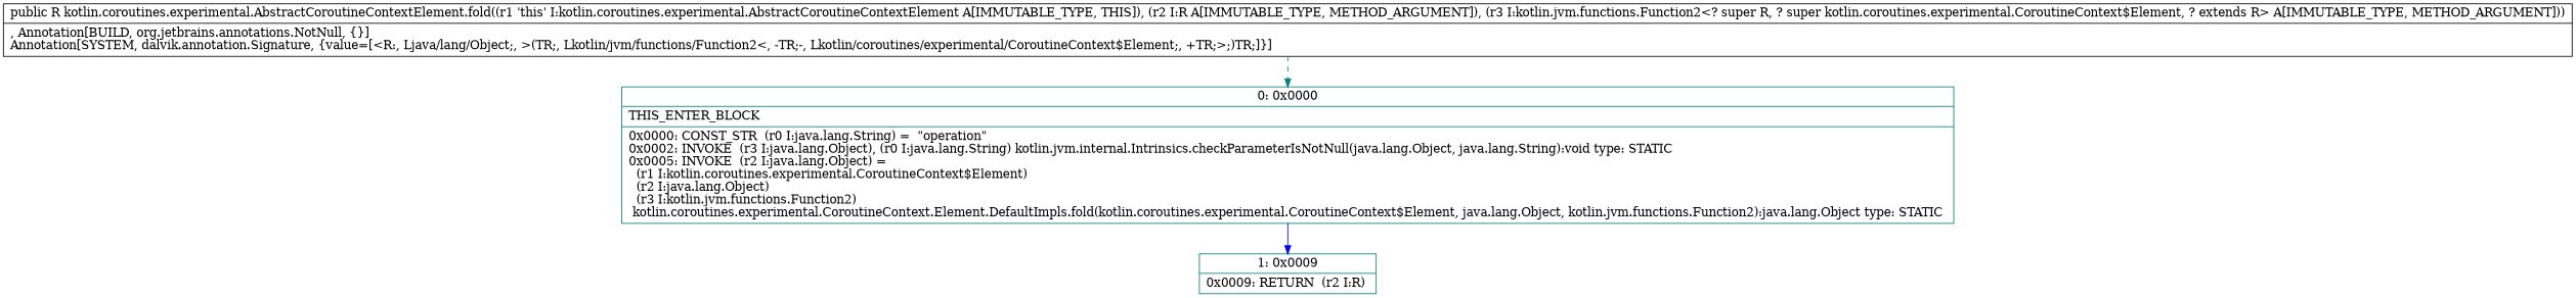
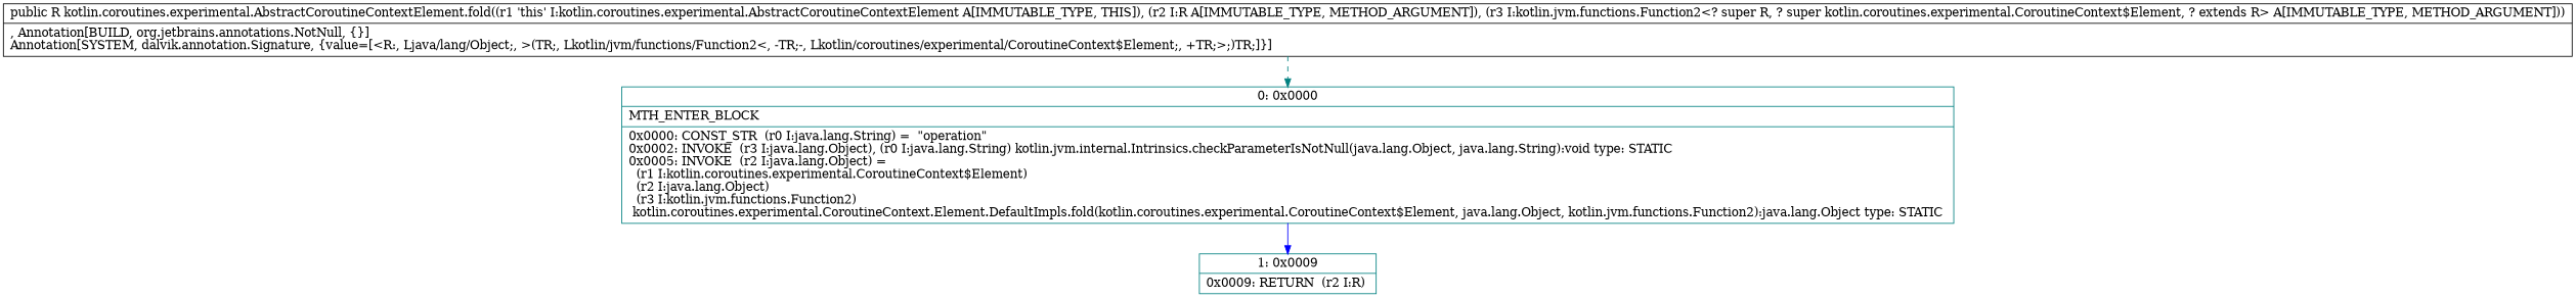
  digraph {
    node [shape=record color=teal]
-   n1 [label="{0\:\ 0x0000|THIS_ENTER_BLOCK\l|0x0000: CONST_STR  (r0 I:java.lang.String) =  \"operation\" \l0x0002: INVOKE  (r3 I:java.lang.Object), (r0 I:java.lang.String) kotlin.jvm.internal.Intrinsics.checkParameterIsNotNull(java.lang.Object, java.lang.String):void type: STATIC \l0x0005: INVOKE  (r2 I:java.lang.Object) = \l  (r1 I:kotlin.coroutines.experimental.CoroutineContext$Element)\l  (r2 I:java.lang.Object)\l  (r3 I:kotlin.jvm.functions.Function2)\l kotlin.coroutines.experimental.CoroutineContext.Element.DefaultImpls.fold(kotlin.coroutines.experimental.CoroutineContext$Element, java.lang.Object, kotlin.jvm.functions.Function2):java.lang.Object type: STATIC \l}"]
+   n1 [label="{0\:\ 0x0000|MTH_ENTER_BLOCK\l|0x0000: CONST_STR  (r0 I:java.lang.String) =  \"operation\" \l0x0002: INVOKE  (r3 I:java.lang.Object), (r0 I:java.lang.String) kotlin.jvm.internal.Intrinsics.checkParameterIsNotNull(java.lang.Object, java.lang.String):void type: STATIC \l0x0005: INVOKE  (r2 I:java.lang.Object) = \l  (r1 I:kotlin.coroutines.experimental.CoroutineContext$Element)\l  (r2 I:java.lang.Object)\l  (r3 I:kotlin.jvm.functions.Function2)\l kotlin.coroutines.experimental.CoroutineContext.Element.DefaultImpls.fold(kotlin.coroutines.experimental.CoroutineContext$Element, java.lang.Object, kotlin.jvm.functions.Function2):java.lang.Object type: STATIC \l}"]
    n2 [label="{1\:\ 0x0009|0x0009: RETURN  (r2 I:R) \l}"]
    n3 [label="{public R kotlin.coroutines.experimental.AbstractCoroutineContextElement.fold((r1 'this' I:kotlin.coroutines.experimental.AbstractCoroutineContextElement A[IMMUTABLE_TYPE, THIS]), (r2 I:R A[IMMUTABLE_TYPE, METHOD_ARGUMENT]), (r3 I:kotlin.jvm.functions.Function2\<? super R, ? super kotlin.coroutines.experimental.CoroutineContext$Element, ? extends R\> A[IMMUTABLE_TYPE, METHOD_ARGUMENT]))  | , Annotation[BUILD, org.jetbrains.annotations.NotNull, \{\}]\lAnnotation[SYSTEM, dalvik.annotation.Signature, \{value=[\<R:, Ljava\/lang\/Object;, \>(TR;, Lkotlin\/jvm\/functions\/Function2\<, \-TR;\-, Lkotlin\/coroutines\/experimental\/CoroutineContext$Element;, +TR;\>;)TR;]\}]\l}" color=black]
    n1 -> n2 [color=blue style=solid]
    n3 -> n1 [color=teal style=dashed]
  }
